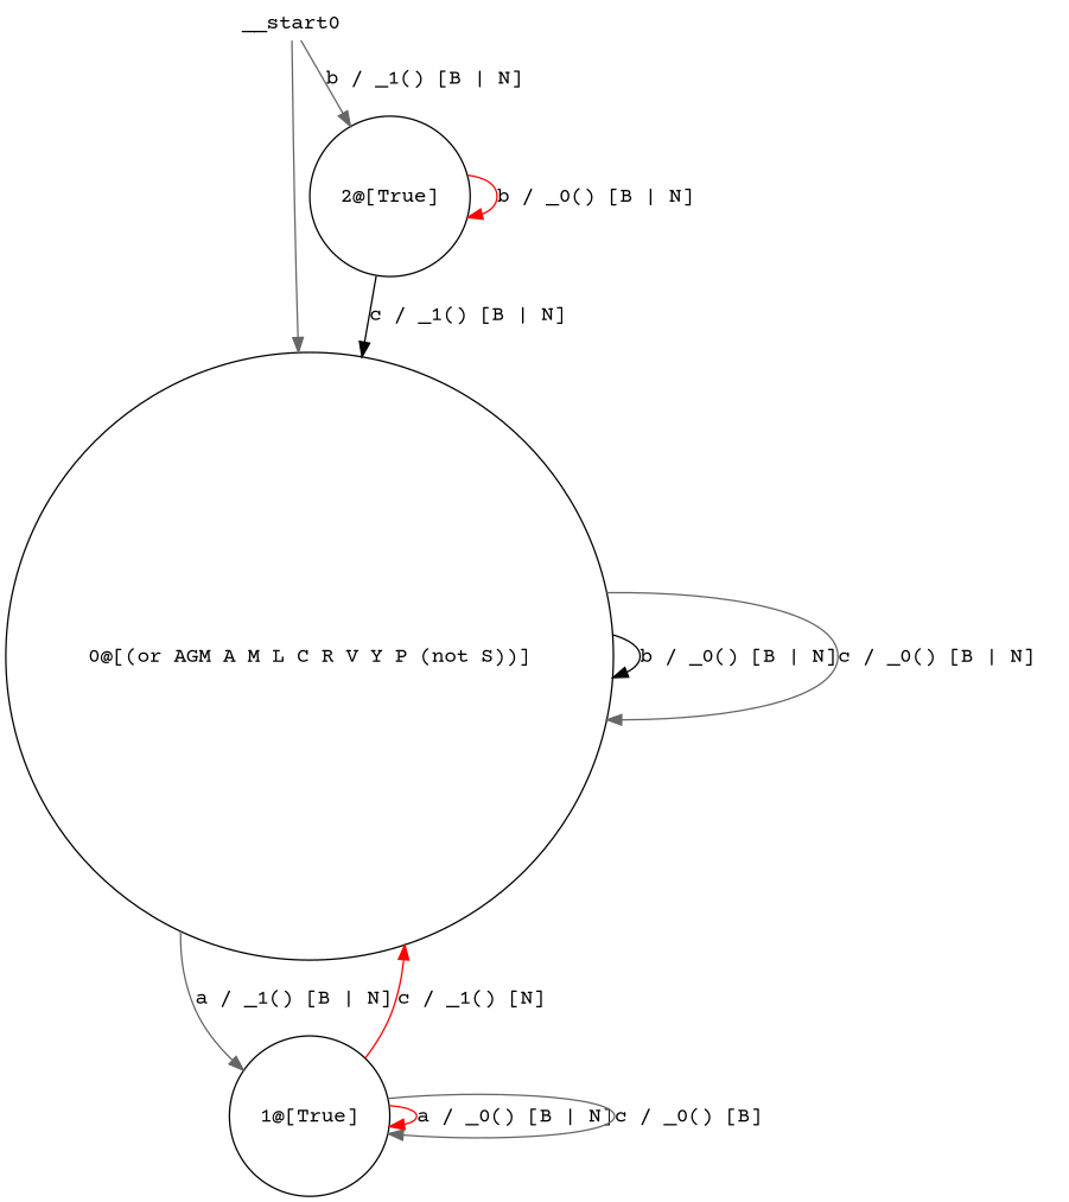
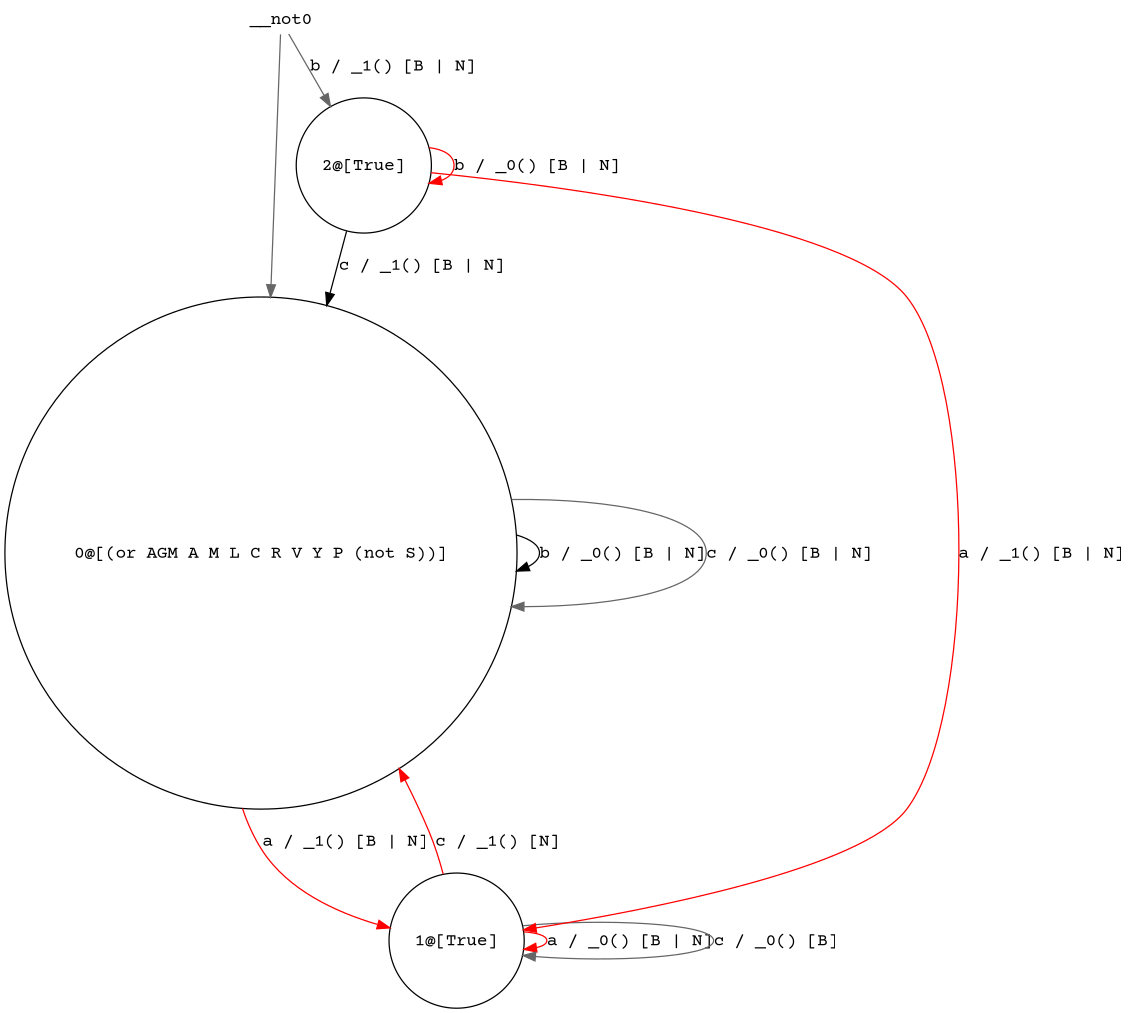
  digraph {
    fontname="Courier Prime"
    node [fontname="Courier Prime" shape=circle]
    edge [color=gray40 fontname="Courier Prime" lblstyle="above, sloped"]
    n1 [label="0@[(or AGM A M L C R V Y P (not S))]"]
    n2 [label="1@[True]"]
    n3 [label="2@[True]"]
-   __start0 [height=0 shape=none width=0]
+   __start0 [height=0 shape=none width=0 label=__not0]
    n1 -> n1 [color=black label="b / _0() [B | N]"]
    n1 -> n1 [label="c / _0() [B | N]"]
-   n1 -> n2 [label="a / _1() [B | N]"]
+   n1 -> n2 [color=red label="a / _1() [B | N]"]
    n2 -> n1 [color=red label="c / _1() [N]"]
    n2 -> n2 [color=red label="a / _0() [B | N]"]
    n2 -> n2 [label="c / _0() [B]"]
    n3 -> n1 [color=black label="c / _1() [B | N]"]
+   n3 -> n2 [color=red label="a / _1() [B | N]"]
    n3 -> n3 [color=red label="b / _0() [B | N]"]
    __start0 -> n1
    __start0 -> n3 [label="b / _1() [B | N]"]
  }
